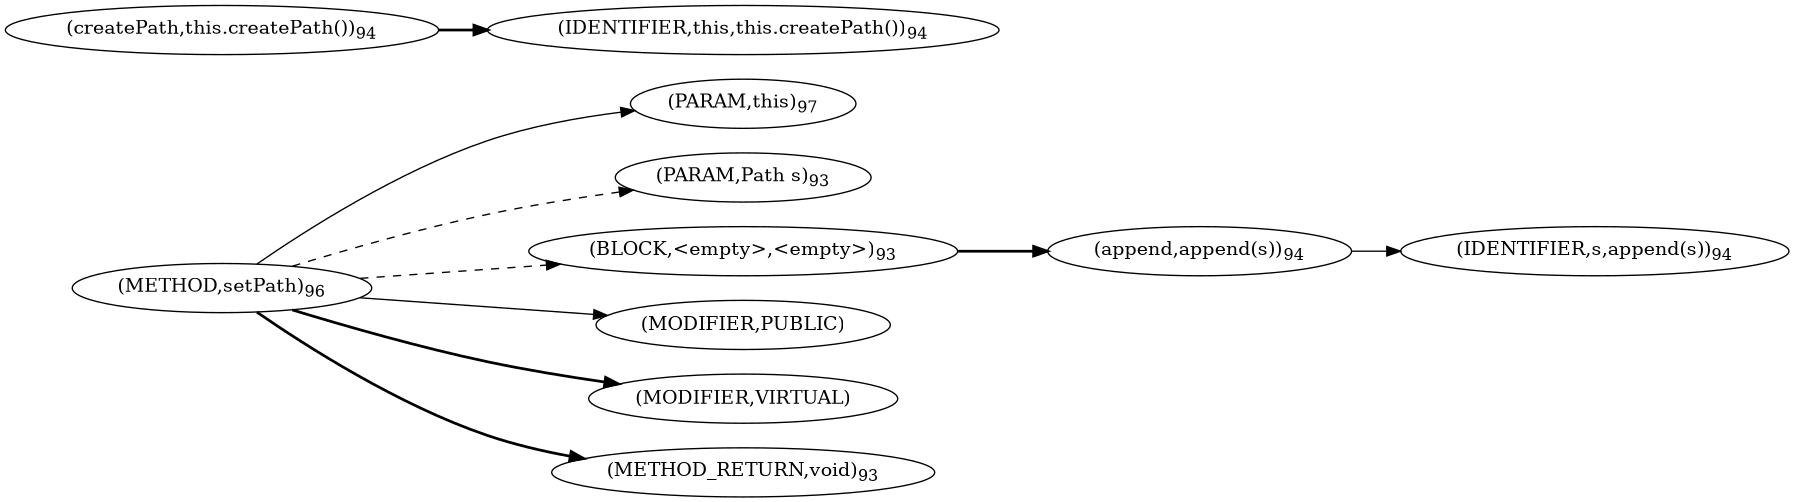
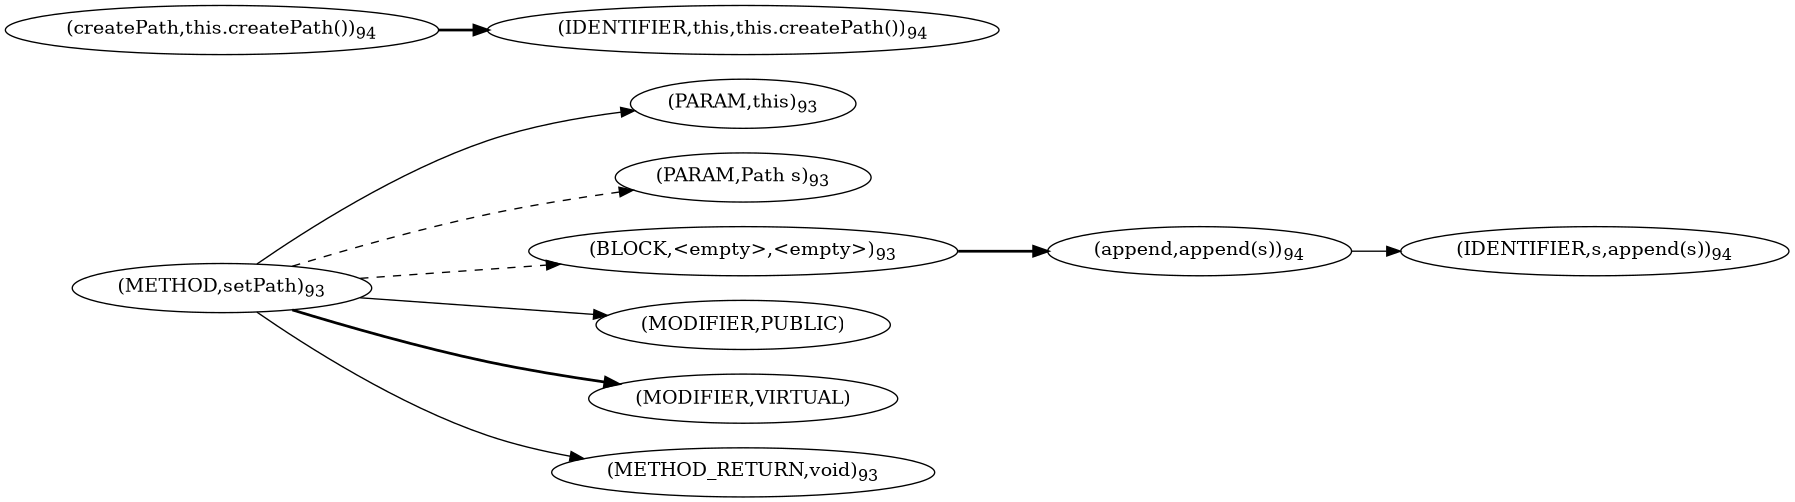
  digraph {
    rankdir=LR
    edge [style=solid]
-   n1 [label=<(METHOD,setPath)<SUB>96</SUB>>]
-   n2 [label=<(PARAM,this)<SUB>97</SUB>>]
+   n1 [label=<(METHOD,setPath)<SUB>93</SUB>>]
+   n2 [label=<(PARAM,this)<SUB>93</SUB>>]
    n3 [label=<(PARAM,Path s)<SUB>93</SUB>>]
    n4 [label=<(BLOCK,&lt;empty&gt;,&lt;empty&gt;)<SUB>93</SUB>>]
    n5 [label=<(MODIFIER,PUBLIC)>]
    n6 [label=<(MODIFIER,VIRTUAL)>]
    n7 [label=<(METHOD_RETURN,void)<SUB>93</SUB>>]
    n8 [label=<(append,append(s))<SUB>94</SUB>>]
    n9 [label=<(IDENTIFIER,s,append(s))<SUB>94</SUB>>]
    n10 [label=<(createPath,this.createPath())<SUB>94</SUB>>]
    n11 [label=<(IDENTIFIER,this,this.createPath())<SUB>94</SUB>>]
    n1 -> n2
    n1 -> n3 [style=dashed]
    n1 -> n4 [style=dashed]
    n1 -> n5
    n1 -> n6 [style=bold]
-   n1 -> n7 [style=bold]
+   n1 -> n7
    n4 -> n8 [style=bold]
    n8 -> n9
    n10 -> n11 [style=bold]
  }
